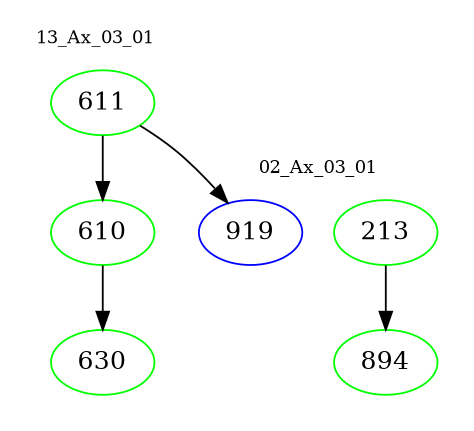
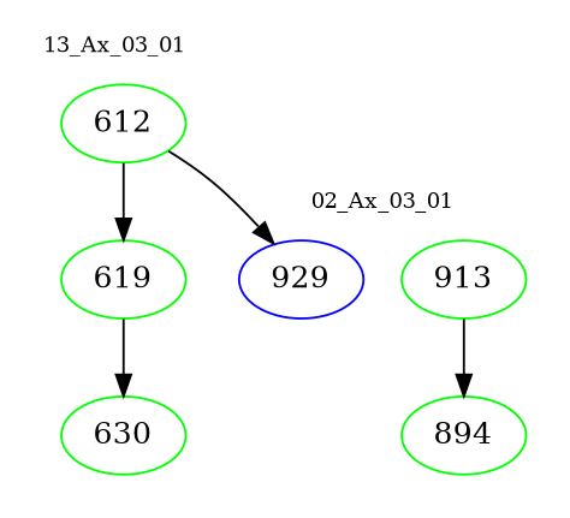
  digraph {
    node [color=green]
    edge [color=black]
-   n1 [label=611]
-   n2 [label=610]
+   n1 [label=612]
+   n2 [label=619]
    n3 [label=630]
-   n4 [label=213]
+   n4 [label=913]
    n5 [label=894]
-   n6 [color=blue label=919]
+   n6 [color=blue label=929]
    subgraph cluster_1 {
      color=white
      fontsize=10
      label="13_Ax_03_01"
      n1
      n2
      n3
    }
    subgraph cluster_2 {
      color=white
      fontsize=10
      label="02_Ax_03_01"
      n4
      n5
      n6
    }
    n1 -> n2
    n1 -> n6
    n2 -> n3
    n4 -> n5
  }
